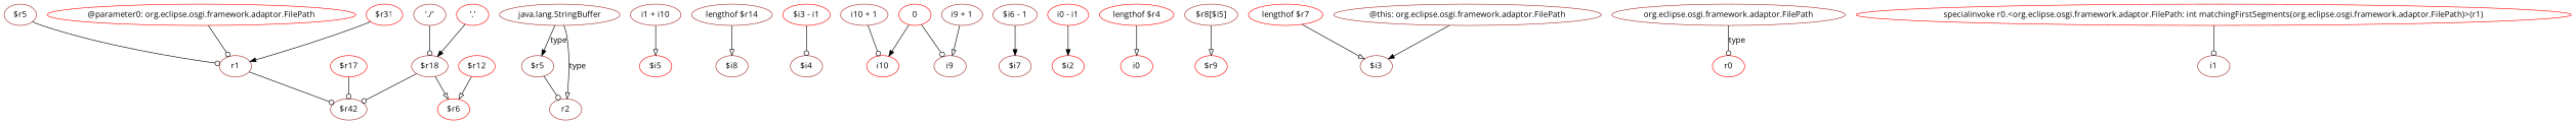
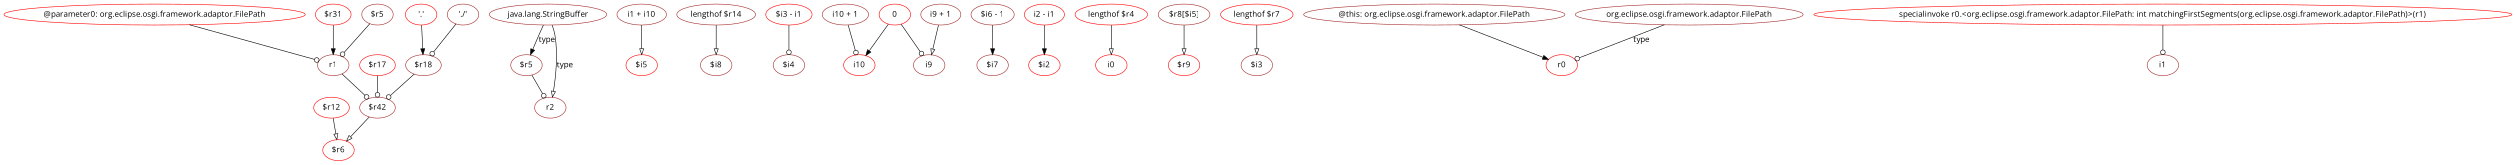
  digraph {
    fontname="Open Sans"
    node [color=brown fontname="Open Sans"]
    edge [arrowhead=odot fontname="Open Sans"]
    n1 [label="$r18"]
    n2 [label="$r42"]
    n3 [color=red label="$r6"]
    n4 [color=red label="@parameter0: org.eclipse.osgi.framework.adaptor.FilePath"]
    n5 [label=r1]
    n6 [label="java.lang.StringBuffer"]
    n7 [label="$r5"]
    n8 [label=r2]
    n9 [color=red label="$r12"]
    n10 [label="i1 + i10"]
    n11 [color=red label="$i5"]
    n12 [color=red label="$r17"]
    n13 [label="lengthof $r14"]
    n14 [label="$i8"]
    n15 [color=red label="$i3 - i1"]
    n16 [label="$i4"]
    n17 [color=red label="$r31"]
    n18 [color=red label="'.'"]
    n19 [label="$r5"]
    n20 [color=red label=0]
    n21 [color=red label=i10]
    n22 [label=i9]
    n23 [label="i9 + 1"]
    n24 [label="'./'"]
    n25 [label="$i6 - 1"]
    n26 [label="$i7"]
-   n27 [color=red label="i0 - i1"]
+   n27 [color=red label="i2 - i1"]
    n28 [color=red label="$i2"]
    n29 [label="i10 + 1"]
    n30 [color=red label="lengthof $r4"]
    n31 [color=red label=i0]
    n32 [label="$r8[$i5]"]
    n33 [color=red label="$r9"]
    n34 [color=red label="lengthof $r7"]
    n35 [label="$i3"]
    n36 [label="@this: org.eclipse.osgi.framework.adaptor.FilePath"]
    n37 [color=red label=r0]
    n38 [color=red label="specialinvoke r0.<org.eclipse.osgi.framework.adaptor.FilePath: int matchingFirstSegments(org.eclipse.osgi.framework.adaptor.FilePath)>(r1)"]
    n39 [label=i1]
    n40 [label="org.eclipse.osgi.framework.adaptor.FilePath"]
    n1 -> n2
-   n1 -> n3 [arrowhead=onormal]
+   n2 -> n3 [arrowhead=onormal]
    n4 -> n5
    n5 -> n2
    n6 -> n7 [arrowhead=normal label=type]
    n6 -> n8 [arrowhead=onormal label=type]
    n7 -> n8
    n9 -> n3 [arrowhead=onormal]
    n10 -> n11 [arrowhead=onormal]
    n12 -> n2
    n13 -> n14 [arrowhead=onormal]
    n15 -> n16
    n17 -> n5 [arrowhead=normal]
    n18 -> n1 [arrowhead=normal]
    n19 -> n5
    n20 -> n21 [arrowhead=normal]
    n20 -> n22
    n23 -> n22 [arrowhead=onormal]
    n24 -> n1
    n25 -> n26 [arrowhead=normal]
    n27 -> n28 [arrowhead=normal]
    n29 -> n21
    n30 -> n31 [arrowhead=onormal]
    n32 -> n33 [arrowhead=onormal]
    n34 -> n35 [arrowhead=onormal]
-   n36 -> n35 [arrowhead=normal]
+   n36 -> n37 [arrowhead=normal]
    n38 -> n39
    n40 -> n37 [label=type]
  }
